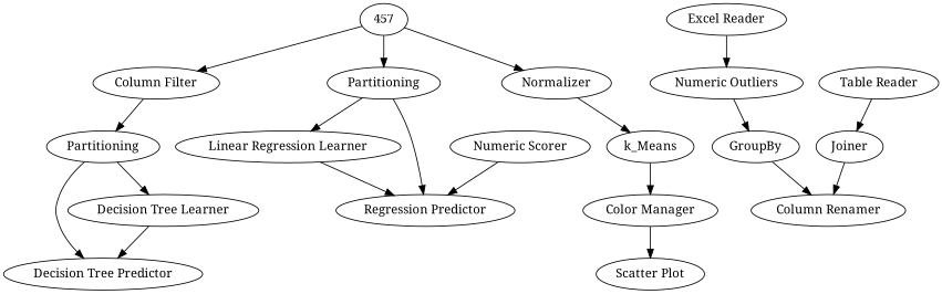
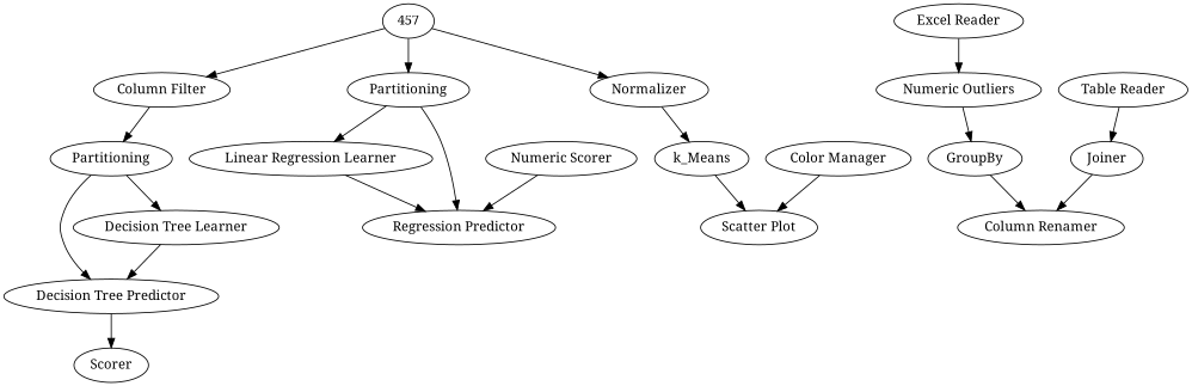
  digraph {
    fontname="Noto Serif"
    rankdir=TB
    node [fontname="Noto Serif"]
    edge [fontname="Noto Serif"]
    n1 [label=Partitioning]
    n2 [label="Decision Tree Predictor"]
    n3 [label="Decision Tree Learner"]
+   n4 [label=Scorer]
    n5 [label="Column Filter"]
    n6 [label="Excel Reader"]
    n7 [label="Numeric Outliers"]
    n8 [label=GroupBy]
    n9 [label="Column Renamer"]
    n10 [label=Joiner]
    n11 [label="Table Reader"]
    n12 [label=Partitioning]
    n13 [label="Linear Regression Learner"]
    n14 [label="Regression Predictor"]
    n15 [label="Numeric Scorer"]
    n16 [label=k_Means]
    n17 [label="Color Manager"]
    n18 [label="Scatter Plot"]
    n19 [label=Normalizer]
    457
    n1 -> n2
    n1 -> n3
+   n2 -> n4
    n3 -> n2
    n5 -> n1
    n6 -> n7
    n7 -> n8
    n8 -> n9
    n10 -> n9
    n11 -> n10
    n12 -> n13
    n12 -> n14
    n13 -> n14
    n15 -> n14
-   n16 -> n17
+   n16 -> n18
    n17 -> n18
    n19 -> n16
    457 -> n5
    457 -> n12
    457 -> n19
  }
